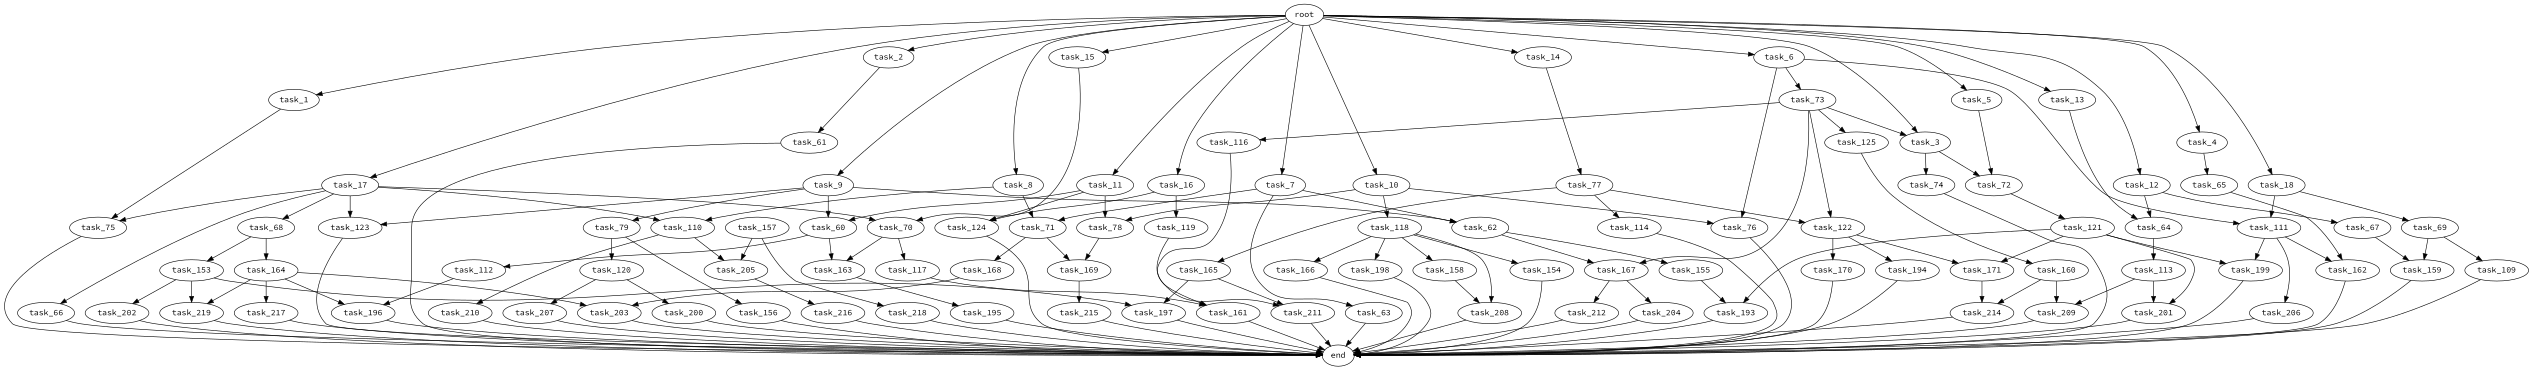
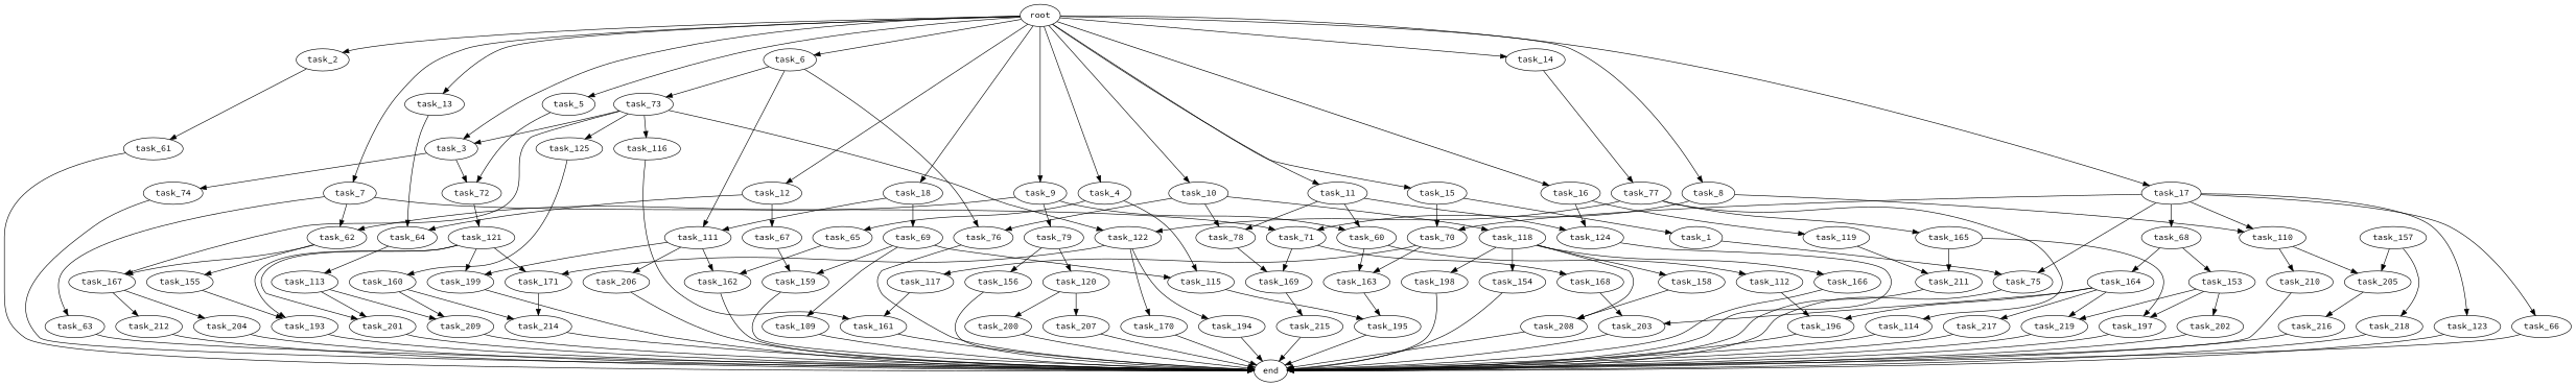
  digraph {
    fontname="Source Code Pro"
    node [fontname="Source Code Pro"]
    edge [fontname="Source Code Pro"]
    root
    task_1
    task_2
    task_3
    task_4
    task_5
    task_6
    task_7
    task_8
    task_9
    task_10
    task_11
    task_12
    task_13
    task_14
    task_15
    task_16
    task_17
    task_18
    task_75
    task_61
    task_72
    task_74
    task_65
+   task_115
    task_73
    task_76
    task_111
    task_62
    task_63
    task_71
    task_110
    task_60
    task_79
    task_123
    task_78
    task_118
    task_124
    task_64
    task_67
    task_77
    task_70
    task_119
    task_66
    task_68
    task_69
    end
    task_121
    task_167
    task_116
    task_122
    task_125
    task_162
    task_195
    task_199
    task_206
    task_155
    task_168
    task_169
    task_205
    task_210
    task_112
    task_163
    task_120
    task_156
    task_154
    task_158
    task_166
    task_198
    task_208
    task_113
    task_159
    task_114
    task_165
    task_117
    task_211
    task_153
    task_164
    task_109
    task_196
    task_157
    task_218
    task_193
    task_204
    task_212
    task_201
    task_209
    task_197
    task_202
    task_219
    task_203
    task_217
    task_161
    task_215
    task_171
    task_170
    task_194
    task_160
    task_200
    task_207
    task_216
    task_214
-   root -> task_1
+   task_15 -> task_1
    root -> task_2
    root -> task_3
    root -> task_4
    root -> task_5
    root -> task_6
    root -> task_7
    root -> task_8
    root -> task_9
    root -> task_10
    root -> task_11
    root -> task_12
    root -> task_13
    root -> task_14
    root -> task_15
    root -> task_16
    root -> task_17
    root -> task_18
    task_1 -> task_75
    task_2 -> task_61
    task_3 -> task_72
    task_3 -> task_74
    task_4 -> task_65
+   task_4 -> task_115
    task_5 -> task_72
    task_6 -> task_73
    task_6 -> task_76
    task_6 -> task_111
    task_7 -> task_62
    task_7 -> task_63
    task_7 -> task_71
    task_8 -> task_71
    task_8 -> task_110
    task_9 -> task_62
    task_9 -> task_60
    task_9 -> task_79
-   task_9 -> task_123
    task_10 -> task_76
    task_10 -> task_78
    task_10 -> task_118
    task_11 -> task_60
    task_11 -> task_78
    task_11 -> task_124
    task_12 -> task_64
    task_12 -> task_67
    task_13 -> task_64
    task_14 -> task_77
    task_15 -> task_70
    task_16 -> task_124
    task_16 -> task_119
    task_17 -> task_75
    task_17 -> task_110
    task_17 -> task_123
    task_17 -> task_70
    task_17 -> task_66
    task_17 -> task_68
    task_18 -> task_111
    task_18 -> task_69
    task_75 -> end
    task_61 -> end
    task_72 -> task_121
    task_74 -> end
    task_65 -> task_162
+   task_115 -> task_195
    task_73 -> task_3
    task_73 -> task_167
    task_73 -> task_116
    task_73 -> task_122
    task_73 -> task_125
    task_76 -> end
    task_111 -> task_162
    task_111 -> task_199
    task_111 -> task_206
    task_62 -> task_167
    task_62 -> task_155
    task_63 -> end
    task_71 -> task_168
    task_71 -> task_169
    task_110 -> task_205
    task_110 -> task_210
    task_60 -> task_112
    task_60 -> task_163
    task_79 -> task_120
    task_79 -> task_156
    task_123 -> end
    task_78 -> task_169
    task_118 -> task_154
    task_118 -> task_158
    task_118 -> task_166
    task_118 -> task_198
    task_118 -> task_208
    task_124 -> end
    task_64 -> task_113
    task_67 -> task_159
    task_77 -> task_122
    task_77 -> task_114
    task_77 -> task_165
    task_70 -> task_163
    task_70 -> task_117
    task_119 -> task_211
    task_66 -> end
    task_68 -> task_153
    task_68 -> task_164
+   task_69 -> task_115
    task_69 -> task_159
    task_69 -> task_109
    task_121 -> task_199
    task_121 -> task_193
    task_121 -> task_201
    task_121 -> task_171
    task_167 -> task_204
    task_167 -> task_212
    task_116 -> task_161
    task_122 -> task_171
    task_122 -> task_170
    task_122 -> task_194
    task_125 -> task_160
    task_162 -> end
    task_195 -> end
    task_199 -> end
    task_206 -> end
    task_155 -> task_193
    task_168 -> task_203
    task_169 -> task_215
    task_205 -> task_216
    task_210 -> end
    task_112 -> task_196
    task_163 -> task_195
    task_120 -> task_200
    task_120 -> task_207
    task_156 -> end
    task_154 -> end
    task_158 -> task_208
    task_166 -> end
    task_198 -> end
    task_208 -> end
    task_113 -> task_201
    task_113 -> task_209
    task_159 -> end
    task_114 -> end
    task_165 -> task_211
    task_165 -> task_197
    task_117 -> task_161
    task_211 -> end
    task_153 -> task_197
    task_153 -> task_202
    task_153 -> task_219
    task_164 -> task_196
    task_164 -> task_219
    task_164 -> task_203
    task_164 -> task_217
    task_109 -> end
    task_196 -> end
    task_157 -> task_205
    task_157 -> task_218
    task_218 -> end
    task_193 -> end
    task_204 -> end
    task_212 -> end
    task_201 -> end
    task_209 -> end
    task_197 -> end
    task_202 -> end
    task_219 -> end
    task_203 -> end
    task_217 -> end
    task_161 -> end
    task_215 -> end
    task_171 -> task_214
    task_170 -> end
    task_194 -> end
    task_160 -> task_209
    task_160 -> task_214
    task_200 -> end
    task_207 -> end
    task_216 -> end
    task_214 -> end
  }
